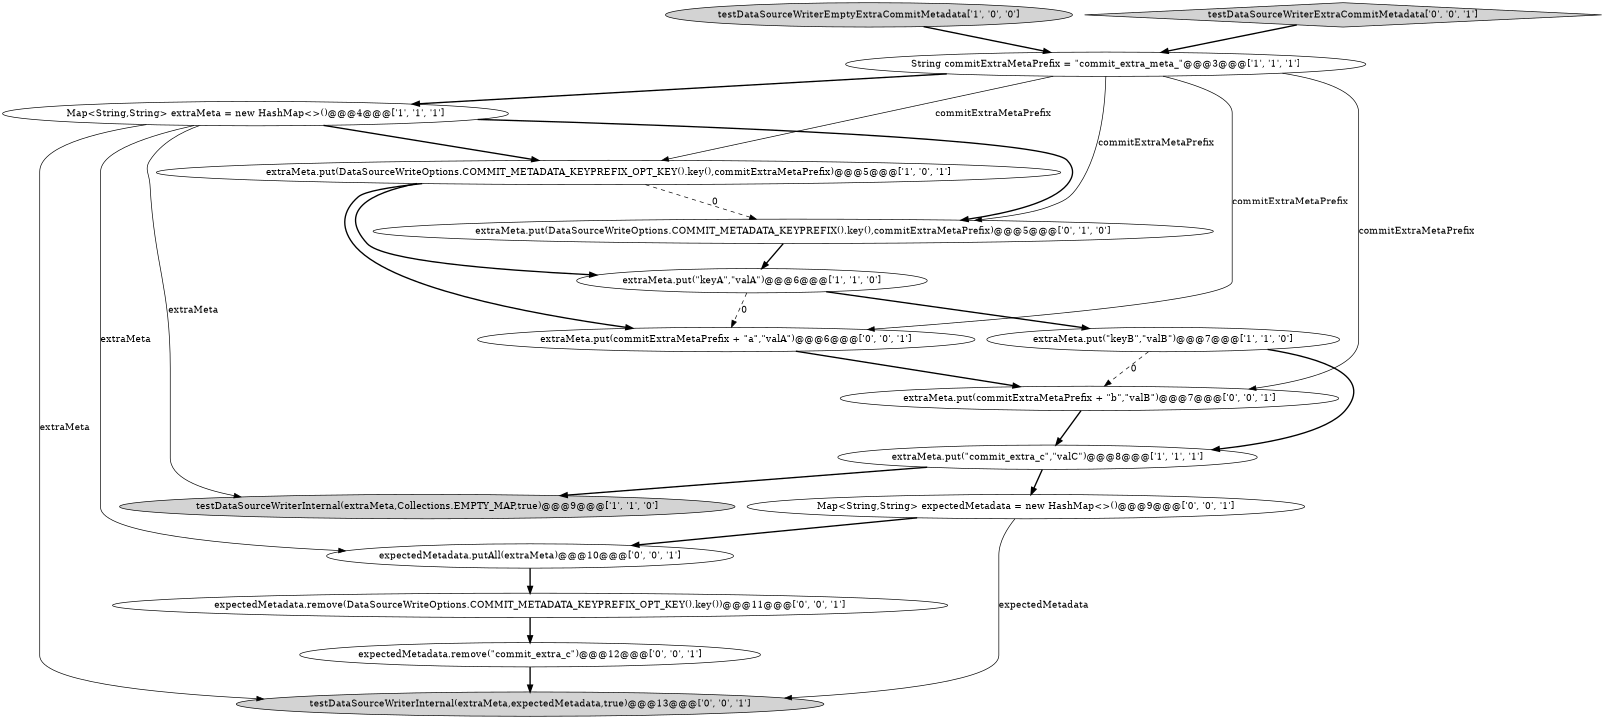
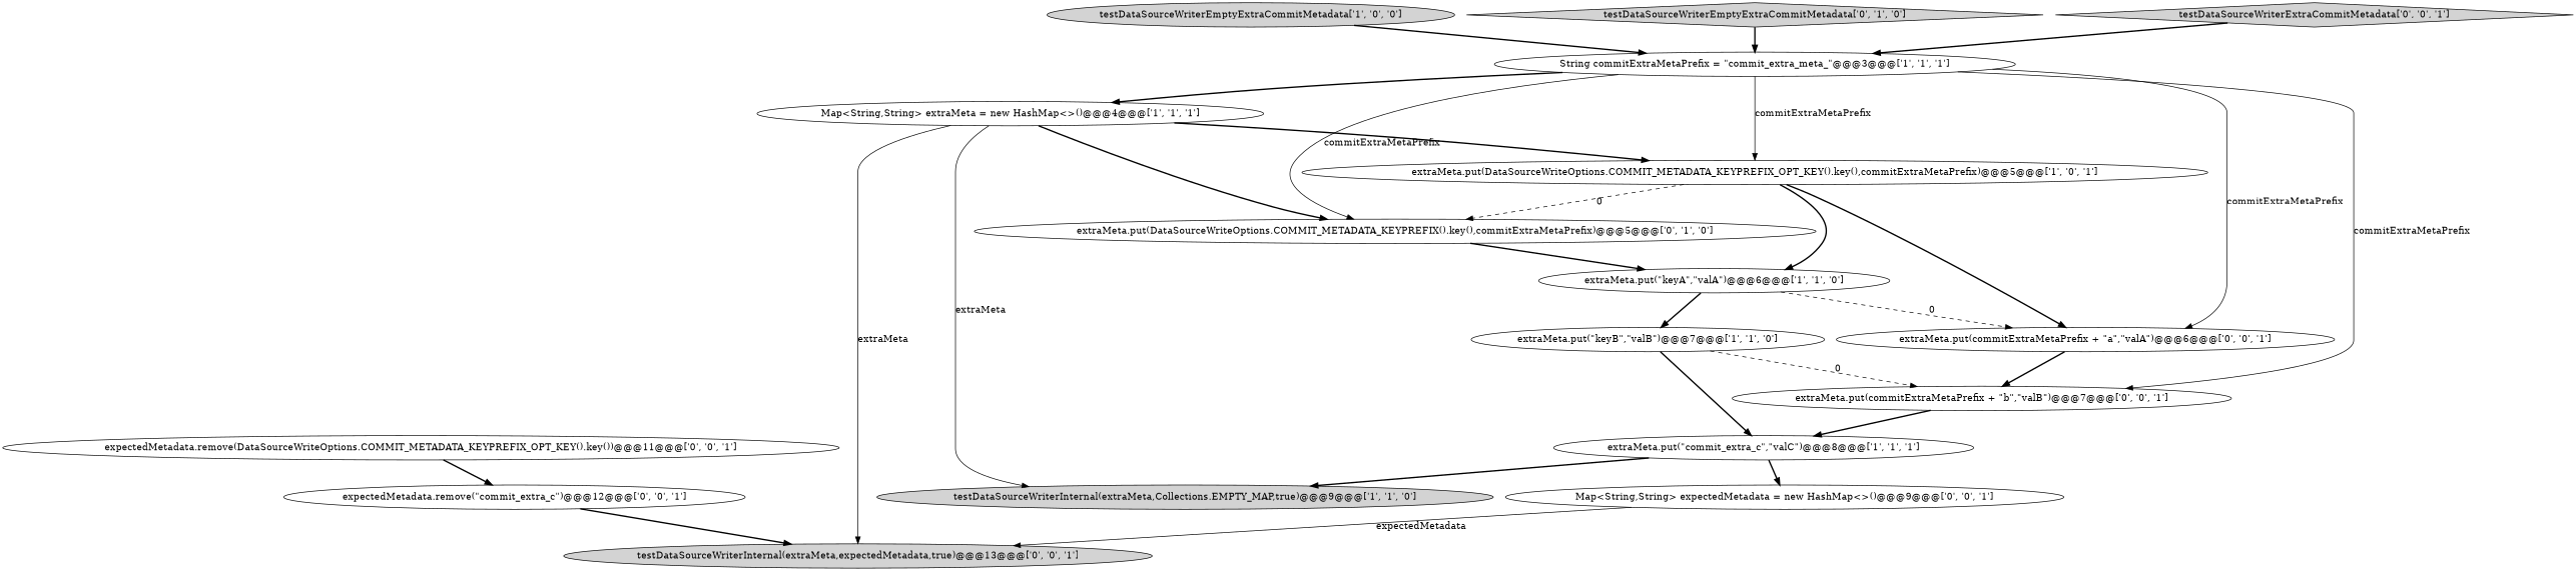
  digraph {
    node [fillcolor=white shape=ellipse style=filled]
    edge [style=bold]
    n1 [label="Map<String,String> expectedMetadata = new HashMap<>()@@@9@@@['0', '0', '1']"]
-   n2 [label="expectedMetadata.putAll(extraMeta)@@@10@@@['0', '0', '1']"]
    n3 [fillcolor=lightgray label="testDataSourceWriterInternal(extraMeta,expectedMetadata,true)@@@13@@@['0', '0', '1']"]
    n4 [label="expectedMetadata.remove(DataSourceWriteOptions.COMMIT_METADATA_KEYPREFIX_OPT_KEY().key())@@@11@@@['0', '0', '1']"]
    n5 [label="extraMeta.put(\"keyA\",\"valA\")@@@6@@@['1', '1', '0']"]
    n6 [label="extraMeta.put(commitExtraMetaPrefix + \"a\",\"valA\")@@@6@@@['0', '0', '1']"]
    n7 [label="extraMeta.put(\"keyB\",\"valB\")@@@7@@@['1', '1', '0']"]
    n8 [label="extraMeta.put(commitExtraMetaPrefix + \"b\",\"valB\")@@@7@@@['0', '0', '1']"]
    n9 [label="extraMeta.put(\"commit_extra_c\",\"valC\")@@@8@@@['1', '1', '1']"]
    n10 [fillcolor=lightgray label="testDataSourceWriterInternal(extraMeta,Collections.EMPTY_MAP,true)@@@9@@@['1', '1', '0']"]
    n11 [label="expectedMetadata.remove(\"commit_extra_c\")@@@12@@@['0', '0', '1']"]
    n12 [fillcolor=lightgray label="testDataSourceWriterEmptyExtraCommitMetadata['1', '0', '0']"]
    n13 [label="String commitExtraMetaPrefix = \"commit_extra_meta_\"@@@3@@@['1', '1', '1']"]
    n14 [label="Map<String,String> extraMeta = new HashMap<>()@@@4@@@['1', '1', '1']"]
    n15 [label="extraMeta.put(DataSourceWriteOptions.COMMIT_METADATA_KEYPREFIX().key(),commitExtraMetaPrefix)@@@5@@@['0', '1', '0']"]
    n16 [label="extraMeta.put(DataSourceWriteOptions.COMMIT_METADATA_KEYPREFIX_OPT_KEY().key(),commitExtraMetaPrefix)@@@5@@@['1', '0', '1']"]
+   n17 [fillcolor=lightgray label="testDataSourceWriterEmptyExtraCommitMetadata['0', '1', '0']" shape=diamond]
    n18 [fillcolor=lightgray label="testDataSourceWriterExtraCommitMetadata['0', '0', '1']" shape=diamond]
-   n1 -> n2
    n1 -> n3 [label=expectedMetadata style=solid]
-   n2 -> n4
    n4 -> n11
    n5 -> n6 [label=0 style=dashed]
    n5 -> n7
    n6 -> n8
    n7 -> n8 [label=0 style=dashed]
    n7 -> n9
    n8 -> n9
    n9 -> n1
    n9 -> n10
    n11 -> n3
    n12 -> n13
    n13 -> n6 [label=commitExtraMetaPrefix style=solid]
    n13 -> n8 [label=commitExtraMetaPrefix style=solid]
    n13 -> n14
    n13 -> n15 [label=commitExtraMetaPrefix style=solid]
    n13 -> n16 [label=commitExtraMetaPrefix style=solid]
-   n14 -> n2 [label=extraMeta style=solid]
    n14 -> n3 [label=extraMeta style=solid]
    n14 -> n10 [label=extraMeta style=solid]
    n14 -> n15
    n14 -> n16
    n15 -> n5
    n16 -> n5
    n16 -> n6
    n16 -> n15 [label=0 style=dashed]
+   n17 -> n13
    n18 -> n13
  }
